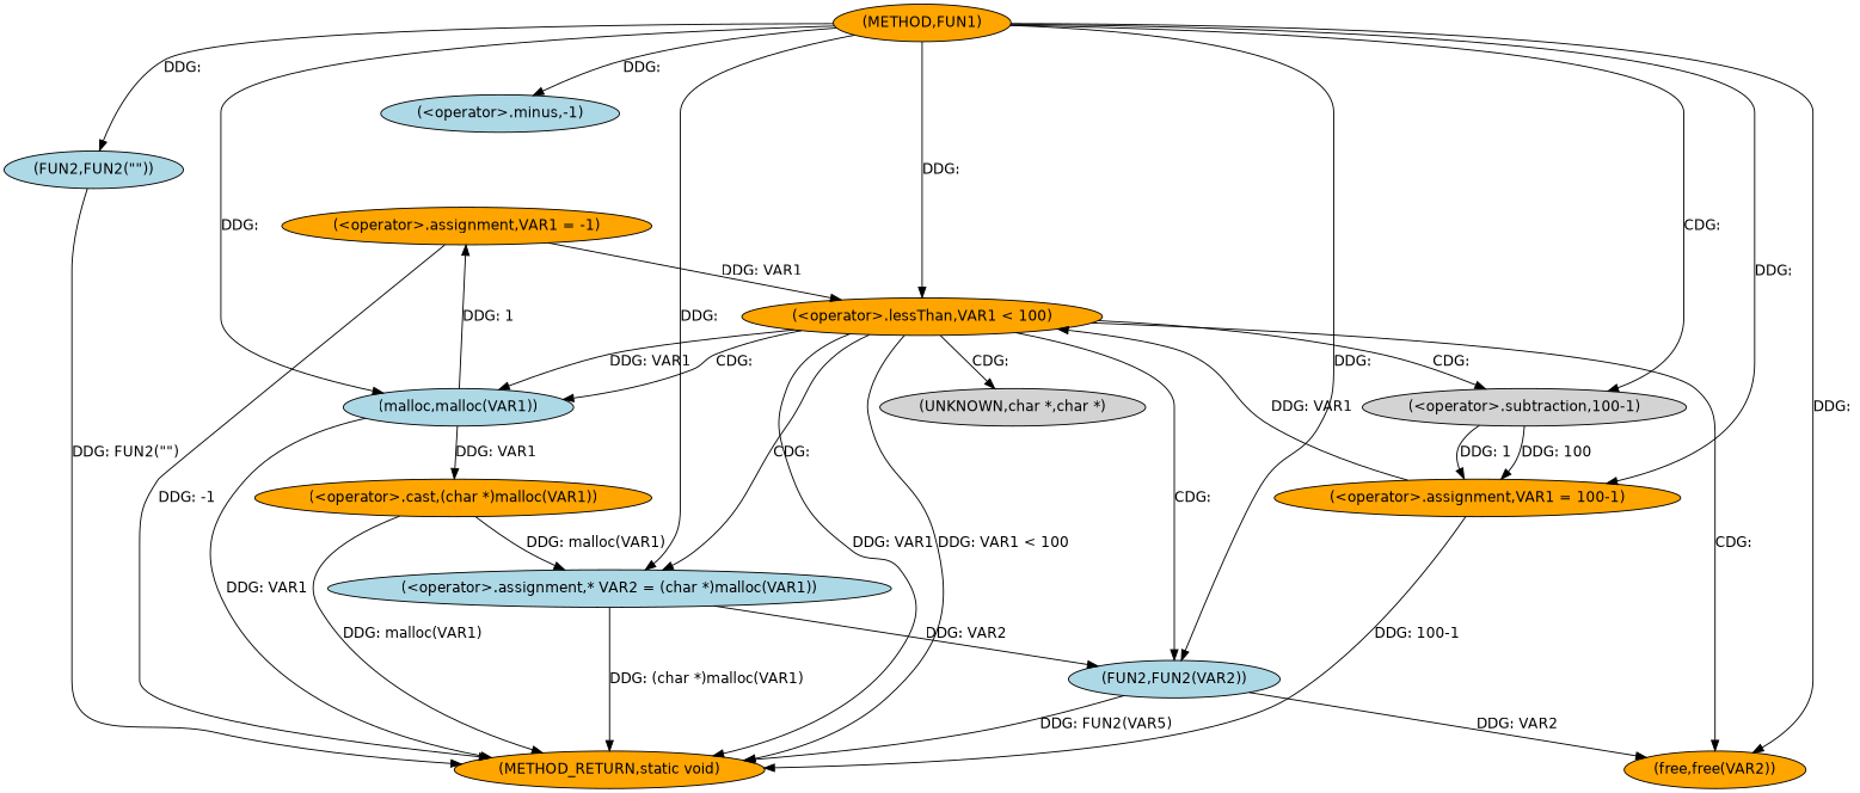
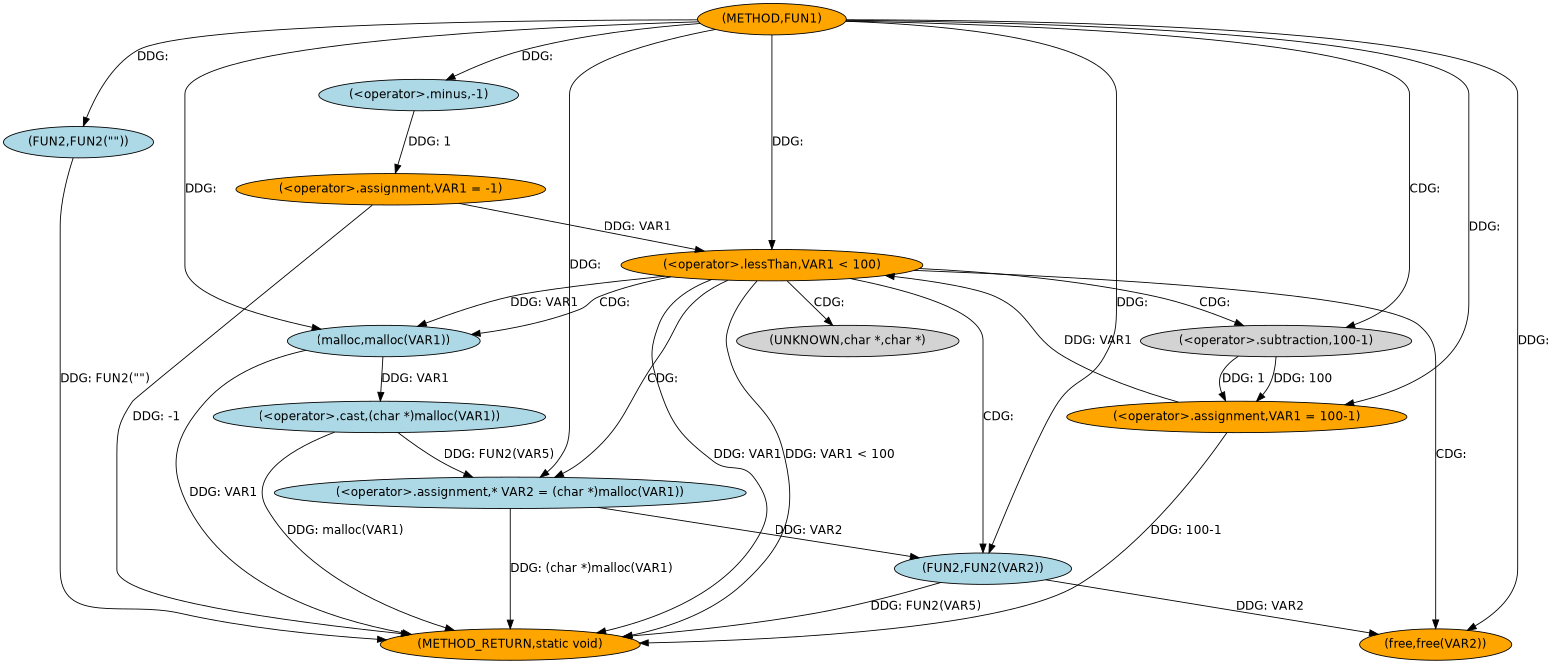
  digraph {
    fontname="DejaVu Sans"
    node [fillcolor=orange fontname="DejaVu Sans" style=filled]
    edge [fontname="DejaVu Sans"]
    n1 [label="(METHOD,FUN1)"]
    n2 [fillcolor=lightblue label="(<operator>.minus,-1)"]
    n3 [fillcolor=lightblue label="(FUN2,FUN2(\"\"))"]
    n4 [label="(<operator>.assignment,VAR1 = 100-1)"]
    n5 [fillcolor=lightgrey label="(<operator>.subtraction,100-1)"]
    n6 [label="(<operator>.lessThan,VAR1 < 100)"]
    n7 [fillcolor=lightblue label="(<operator>.assignment,* VAR2 = (char *)malloc(VAR1))"]
    n8 [fillcolor=lightblue label="(malloc,malloc(VAR1))"]
    n9 [fillcolor=lightblue label="(FUN2,FUN2(VAR2))"]
    n10 [label="(free,free(VAR2))"]
    n11 [label="(<operator>.assignment,VAR1 = -1)"]
    n12 [label="(METHOD_RETURN,static void)"]
    n13 [fillcolor=lightgrey label="(UNKNOWN,char *,char *)"]
-   n14 [label="(<operator>.cast,(char *)malloc(VAR1))"]
+   n14 [fillcolor=lightblue label="(<operator>.cast,(char *)malloc(VAR1))"]
    n1 -> n2 [label="DDG: "]
    n1 -> n3 [label="DDG: "]
    n1 -> n4 [label="DDG: "]
    n1 -> n5 [label="CDG: "]
    n1 -> n6 [label="DDG: "]
    n1 -> n7 [label="DDG: "]
    n1 -> n8 [label="DDG: "]
    n1 -> n9 [label="DDG: "]
    n1 -> n10 [label="DDG: "]
-   n8 -> n11 [label="DDG: 1"]
+   n2 -> n11 [label="DDG: 1"]
    n3 -> n12 [label="DDG: FUN2(\"\")"]
    n4 -> n6 [label="DDG: VAR1"]
    n4 -> n12 [label="DDG: 100-1"]
    n5 -> n4 [label="DDG: 100"]
    n5 -> n4 [label="DDG: 1"]
    n6 -> n5 [label="CDG: "]
    n6 -> n7 [label="CDG: "]
    n6 -> n8 [label="DDG: VAR1"]
    n6 -> n8 [label="CDG: "]
    n6 -> n9 [label="CDG: "]
    n6 -> n10 [label="CDG: "]
    n6 -> n12 [label="DDG: VAR1"]
    n6 -> n12 [label="DDG: VAR1 < 100"]
    n6 -> n13 [label="CDG: "]
    n7 -> n9 [label="DDG: VAR2"]
    n7 -> n12 [label="DDG: (char *)malloc(VAR1)"]
    n8 -> n12 [label="DDG: VAR1"]
    n8 -> n14 [label="DDG: VAR1"]
    n9 -> n10 [label="DDG: VAR2"]
    n9 -> n12 [label="DDG: FUN2(VAR5)"]
    n11 -> n6 [label="DDG: VAR1"]
    n11 -> n12 [label="DDG: -1"]
-   n14 -> n7 [label="DDG: malloc(VAR1)"]
+   n14 -> n7 [label="DDG: FUN2(VAR5)"]
    n14 -> n12 [label="DDG: malloc(VAR1)"]
  }
